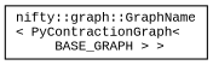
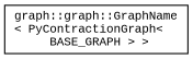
  digraph {
    rankdir=LR
    fontname="Liberation Mono"
-   n1 [color=black fillcolor=white fontname="Liberation Mono" fontsize=10 height=0.2 label="nifty::graph::GraphName\l\< PyContractionGraph\<\l BASE_GRAPH \> \>" shape=record style=filled width=0.4]
+   n1 [color=black fillcolor=white fontname="Liberation Mono" fontsize=10 height=0.2 label="graph::graph::GraphName\l\< PyContractionGraph\<\l BASE_GRAPH \> \>" shape=record style=filled width=0.4]
  }
